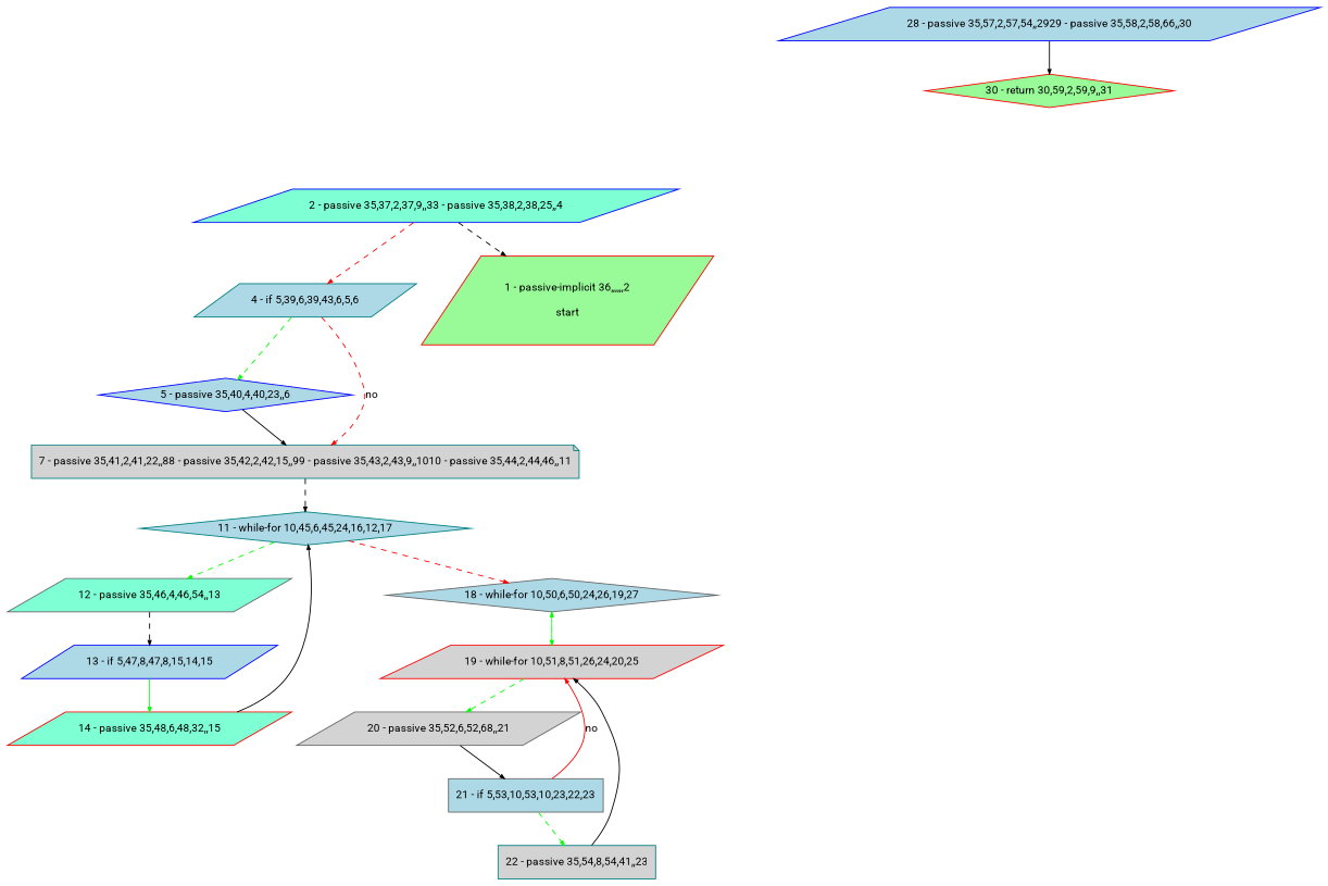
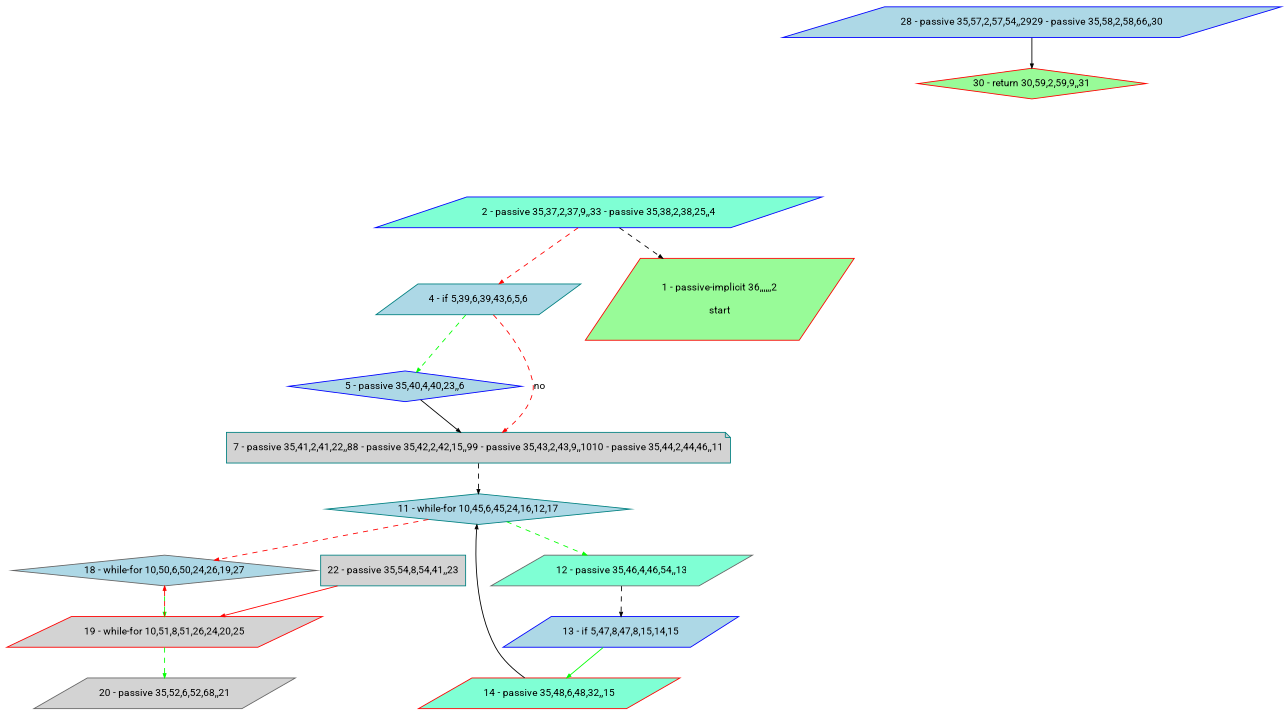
  digraph {
    bgcolor=white
    compound=true
    fillcolor="#FFFFCC"
    fontname=Roboto
    fontsize=12
    pack=true
    packmode=clust
    style="rounded,filled"
    node [color=blue compound=true fillcolor=lightblue fixedsize=false fontname=Roboto fontsize=12 node_initialized=no shape=parallelogram style=filled]
    edge [arrowhead=normal arrowsize=0.5 arrowtail=none color="#000000" compound=true dir=forward fontcolor=black fontname=Roboto fontsize=12 style=dashed]
    n1 [fillcolor=aquamarine label="2 - passive 35,37,2,37,9,,33 - passive 35,38,2,38,25,,4"]
    n2 [color=teal label="4 - if 5,39,6,39,43,6,5,6"]
    n3 [color=red fillcolor=palegreen label="1 - passive-implicit 36,,,,,,2\n\nstart"]
    n4 [label="5 - passive 35,40,4,40,23,,6" shape=diamond]
    n5 [color=teal fillcolor=lightgrey label="7 - passive 35,41,2,41,22,,88 - passive 35,42,2,42,15,,99 - passive 35,43,2,43,9,,1010 - passive 35,44,2,44,46,,11" shape=note]
    n6 [color=teal label="11 - while-for 10,45,6,45,24,16,12,17" shape=diamond]
    n7 [color=gray40 fillcolor=aquamarine label="12 - passive 35,46,4,46,54,,13"]
    n8 [color=gray40 label="18 - while-for 10,50,6,50,24,26,19,27" shape=diamond]
    n9 [label="13 - if 5,47,8,47,8,15,14,15"]
    n10 [color=red fillcolor=lightgrey label="19 - while-for 10,51,8,51,26,24,20,25"]
    n11 [color=red fillcolor=aquamarine label="14 - passive 35,48,6,48,32,,15"]
    n12 [color=gray40 fillcolor=lightgrey label="20 - passive 35,52,6,52,68,,21"]
    n13 [label="28 - passive 35,57,2,57,54,,2929 - passive 35,58,2,58,66,,30"]
    n14 [color=red fillcolor=palegreen label="30 - return 30,59,2,59,9,,31" shape=diamond]
-   n15 [color=gray40 label="21 - if 5,53,10,53,10,23,22,23" shape=box]
    n16 [color=teal fillcolor=lightgrey label="22 - passive 35,54,8,54,41,,23" shape=box]
    n1 -> n2 [color="#ff0000"]
    n1 -> n3
    n2 -> n4 [color="#00ff00" label=yes]
    n2 -> n5 [color="#ff0000" label=no]
    n4 -> n5 [style=solid]
    n5 -> n6
    n6 -> n7 [color="#00ff00" label=yes]
    n6 -> n8 [color="#ff0000" label=no]
    n7 -> n9
    n8 -> n10 [color="#00ff00" label=yes]
    n9 -> n11 [color="#00ff00" label=yes style=solid]
-   n10 -> n8 [color="#00ff00" label=no]
+   n10 -> n8 [color="#ff0000" label=no]
    n10 -> n12 [color="#00ff00" label=no]
    n11 -> n6 [style=solid]
-   n12 -> n15 [style=solid]
    n13 -> n14 [style=solid]
-   n15 -> n10 [color="#ff0000" label=no style=solid]
-   n15 -> n16 [color="#00ff00" label=yes]
-   n16 -> n10 [style=solid]
+   n16 -> n10 [color="#ff0000" style=solid]
  }
